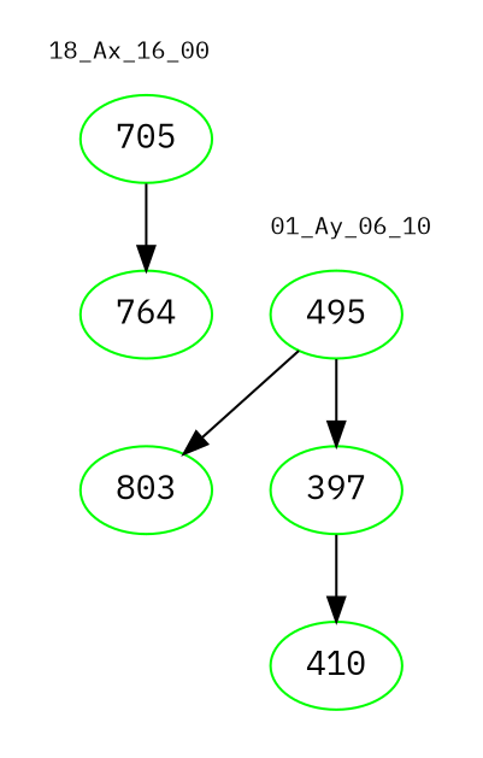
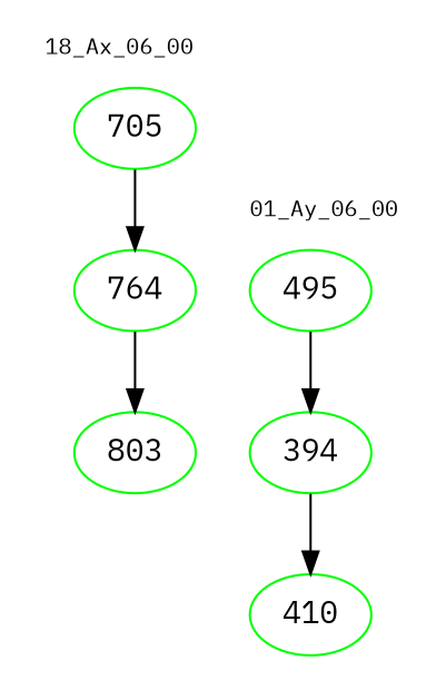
  digraph {
    fontname="IBM Plex Mono"
    node [color=green fontname="IBM Plex Mono"]
    edge [color=black fontname="IBM Plex Mono"]
    n1 [label=705]
    n2 [label=764]
    n3 [label=803]
    n4 [label=495]
-   n5 [label=397]
+   n5 [label=394]
    n6 [label=410]
    subgraph cluster_1 {
      color=white
      fontsize=10
-     label="18_Ax_16_00"
+     label="18_Ax_06_00"
      n1
      n2
      n3
    }
    subgraph cluster_2 {
      color=white
      fontsize=10
-     label="01_Ay_06_10"
+     label="01_Ay_06_00"
      n4
      n5
      n6
    }
    n1 -> n2
-   n4 -> n3
+   n2 -> n3
    n4 -> n5
    n5 -> n6
  }
